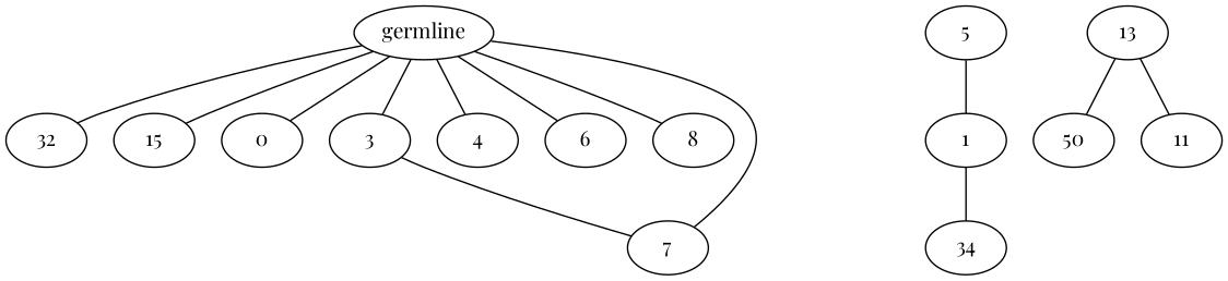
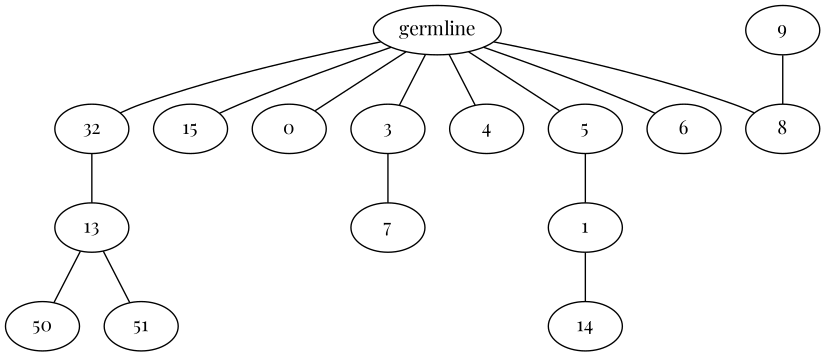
  graph {
    fontname="Playfair Display"
    node [fontname="Playfair Display"]
    edge [fontname="Playfair Display"]
    n1 [label=germline]
    n2 [label=32]
    n3 [label=15]
    n4 [label=0]
    n5 [label=3]
    n6 [label=4]
    n7 [label=5]
    n8 [label=6]
    n9 [label=8]
    n10 [label=13]
    n11 [label=7]
    n12 [label=1]
+   n13 [label=9]
    n14 [label=50]
-   n15 [label=11]
-   n16 [label=34]
+   n15 [label=51]
+   n16 [label=14]
    n1 -- n2
    n1 -- n3
    n1 -- n4
    n1 -- n5
    n1 -- n6
-   n1 -- n11
+   n1 -- n7
    n1 -- n8
    n1 -- n9
+   n2 -- n10
    n5 -- n11
    n7 -- n12
    n10 -- n14
    n10 -- n15
    n12 -- n16
+   n13 -- n9
  }
